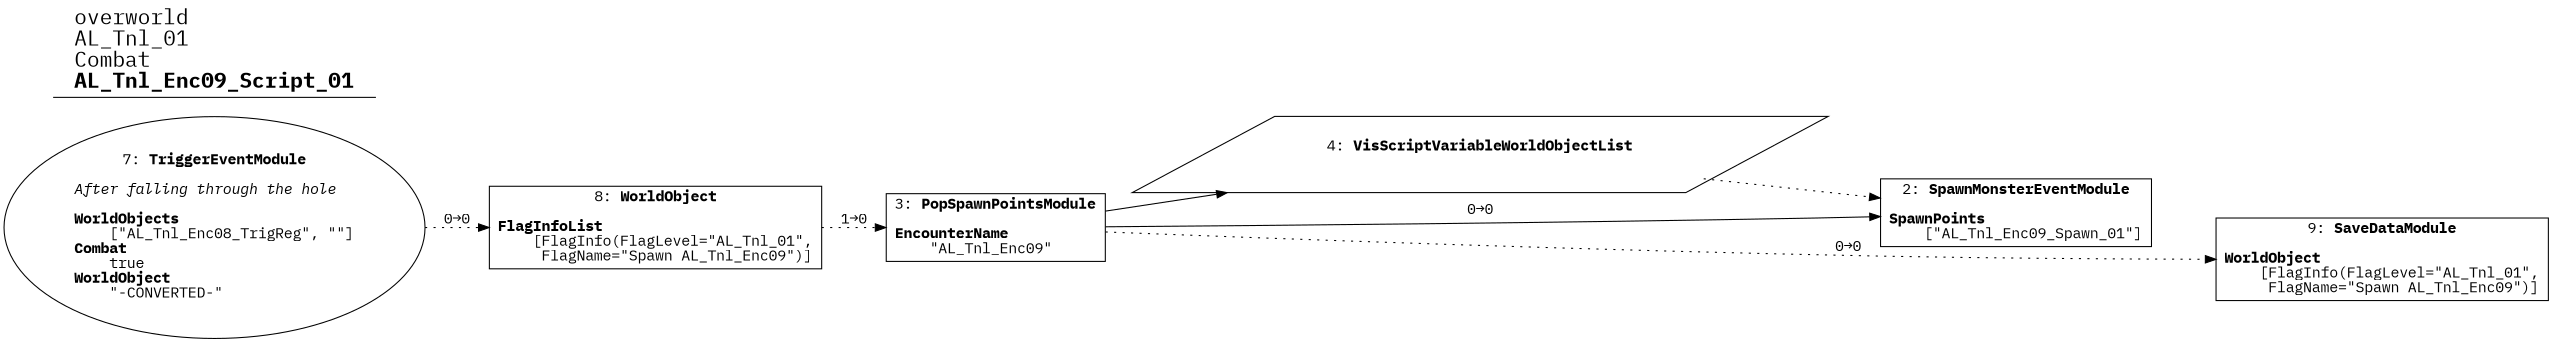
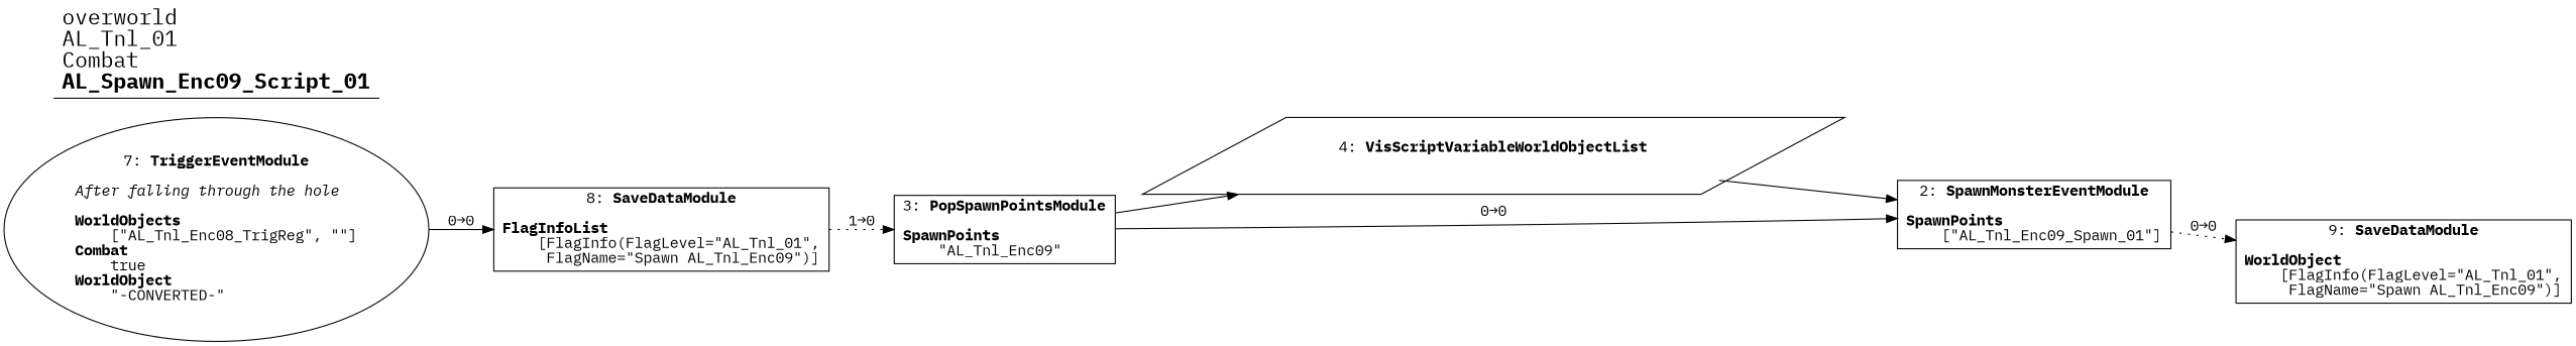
  digraph {
    fontname="IBM Plex Mono"
    rankdir=LR
    splines=spline
    node [fontname="IBM Plex Mono" shape=box]
    edge [fontname="IBM Plex Mono" style=dotted]
    n1 [label=<2: <b>SpawnMonsterEventModule</b><br/><br/><b>SpawnPoints</b><br align="left"/>    [&quot;AL_Tnl_Enc09_Spawn_01&quot;]<br align="left"/>>]
    n2 [label=<9: <b>SaveDataModule</b><br/><br/><b>WorldObject</b><br align="left"/>    [FlagInfo(FlagLevel=&quot;AL_Tnl_01&quot;,<br align="left"/>     FlagName=&quot;Spawn AL_Tnl_Enc09&quot;)]<br align="left"/>>]
    n3 [label=<4: <b>VisScriptVariableWorldObjectList</b><br/><br/>> shape=parallelogram]
-   n4 [label=<3: <b>PopSpawnPointsModule</b><br/><br/><b>EncounterName</b><br align="left"/>    &quot;AL_Tnl_Enc09&quot;<br align="left"/>>]
+   n4 [label=<3: <b>PopSpawnPointsModule</b><br/><br/><b>SpawnPoints</b><br align="left"/>    &quot;AL_Tnl_Enc09&quot;<br align="left"/>>]
    n5 [label=<7: <b>TriggerEventModule</b><br/><br/><i>After falling through the hole<br align="left"/></i><br align="left"/><b>WorldObjects</b><br align="left"/>    [&quot;AL_Tnl_Enc08_TrigReg&quot;, &quot;&quot;]<br align="left"/><b>Combat</b><br align="left"/>    true<br align="left"/><b>WorldObject</b><br align="left"/>    &quot;-CONVERTED-&quot;<br align="left"/>> shape=oval]
-   n6 [label=<8: <b>WorldObject</b><br/><br/><b>FlagInfoList</b><br align="left"/>    [FlagInfo(FlagLevel=&quot;AL_Tnl_01&quot;,<br align="left"/>     FlagName=&quot;Spawn AL_Tnl_Enc09&quot;)]<br align="left"/>>]
-   n7 [label=<<font point-size="20">overworld<br align="left"/>AL_Tnl_01<br align="left"/>Combat<br align="left"/><b>AL_Tnl_Enc09_Script_01</b><br align="left"/></font>> shape=underline]
-   n4 -> n2 [label="0→0"]
-   n3 -> n1
+   n6 [label=<8: <b>SaveDataModule</b><br/><br/><b>FlagInfoList</b><br align="left"/>    [FlagInfo(FlagLevel=&quot;AL_Tnl_01&quot;,<br align="left"/>     FlagName=&quot;Spawn AL_Tnl_Enc09&quot;)]<br align="left"/>>]
+   n7 [label=<<font point-size="20">overworld<br align="left"/>AL_Tnl_01<br align="left"/>Combat<br align="left"/><b>AL_Spawn_Enc09_Script_01</b><br align="left"/></font>> shape=underline]
+   n1 -> n2 [label="0→0"]
+   n3 -> n1 [style=solid]
    n4 -> n1 [label="0→0" style=solid]
    n4 -> n3 [style=solid]
-   n5 -> n6 [label="0→0"]
+   n5 -> n6 [label="0→0" style=solid]
    n6 -> n4 [label="1→0"]
  }
